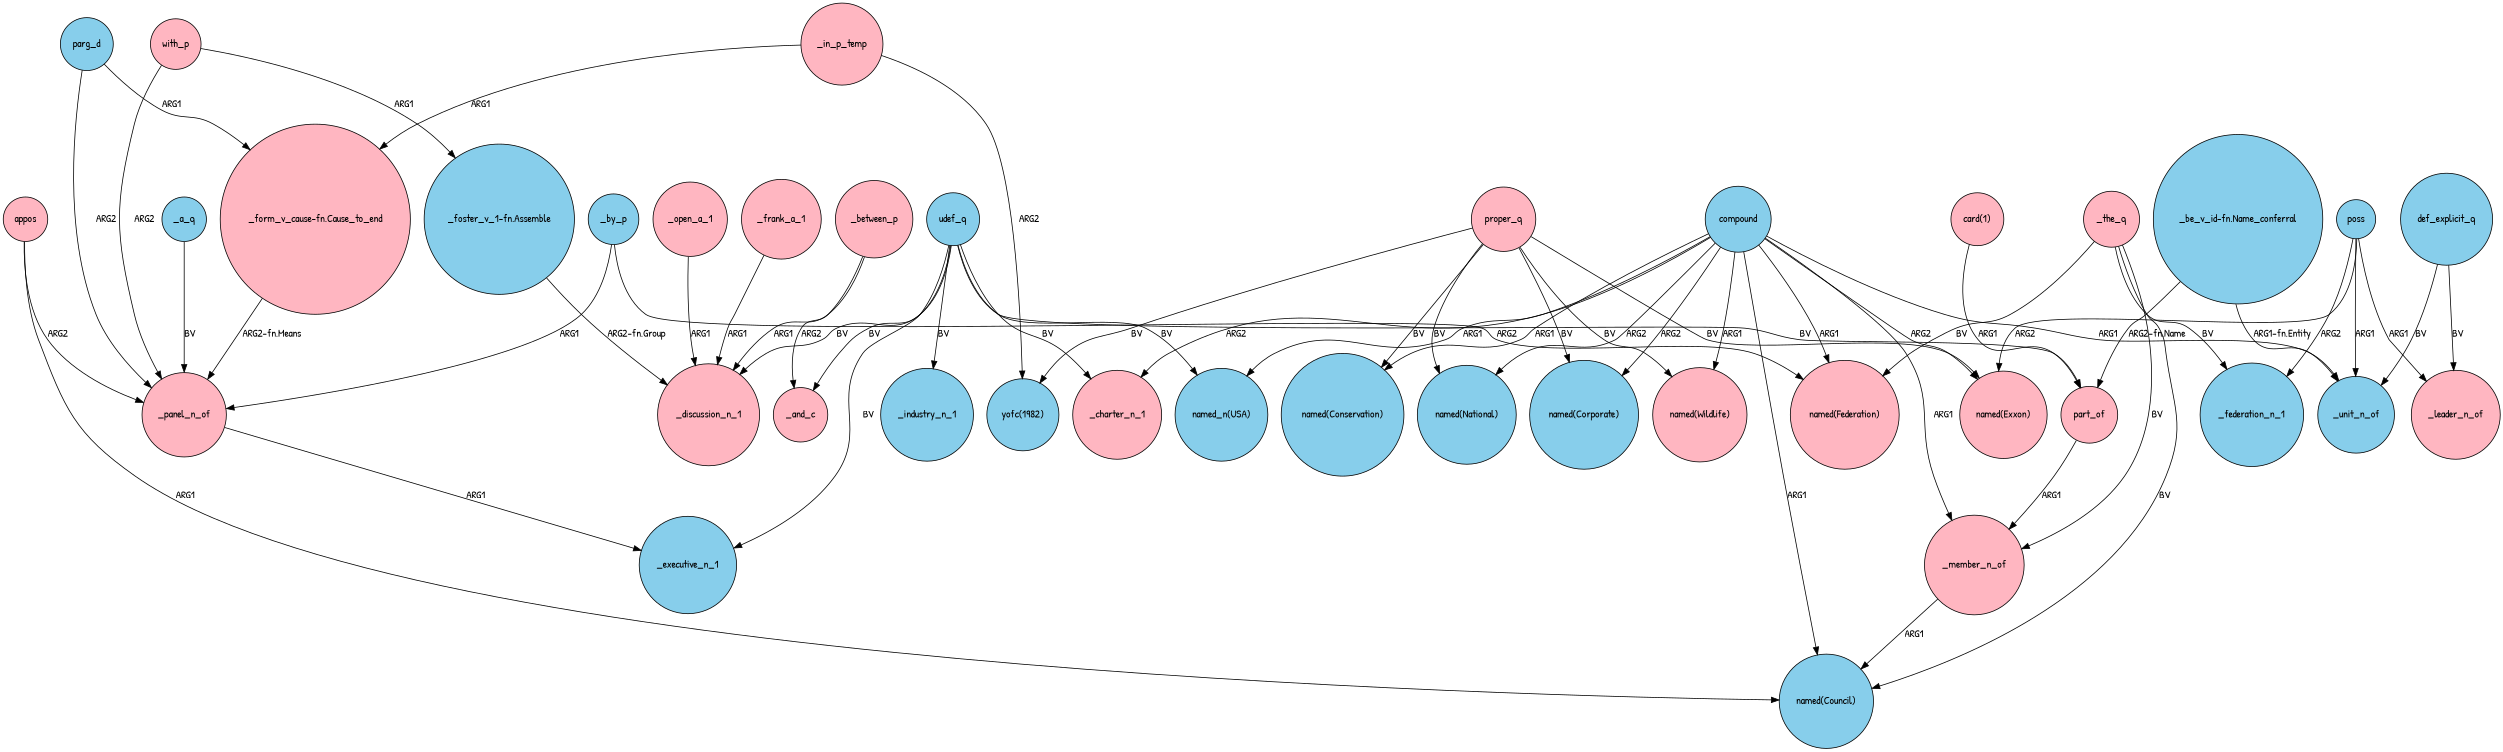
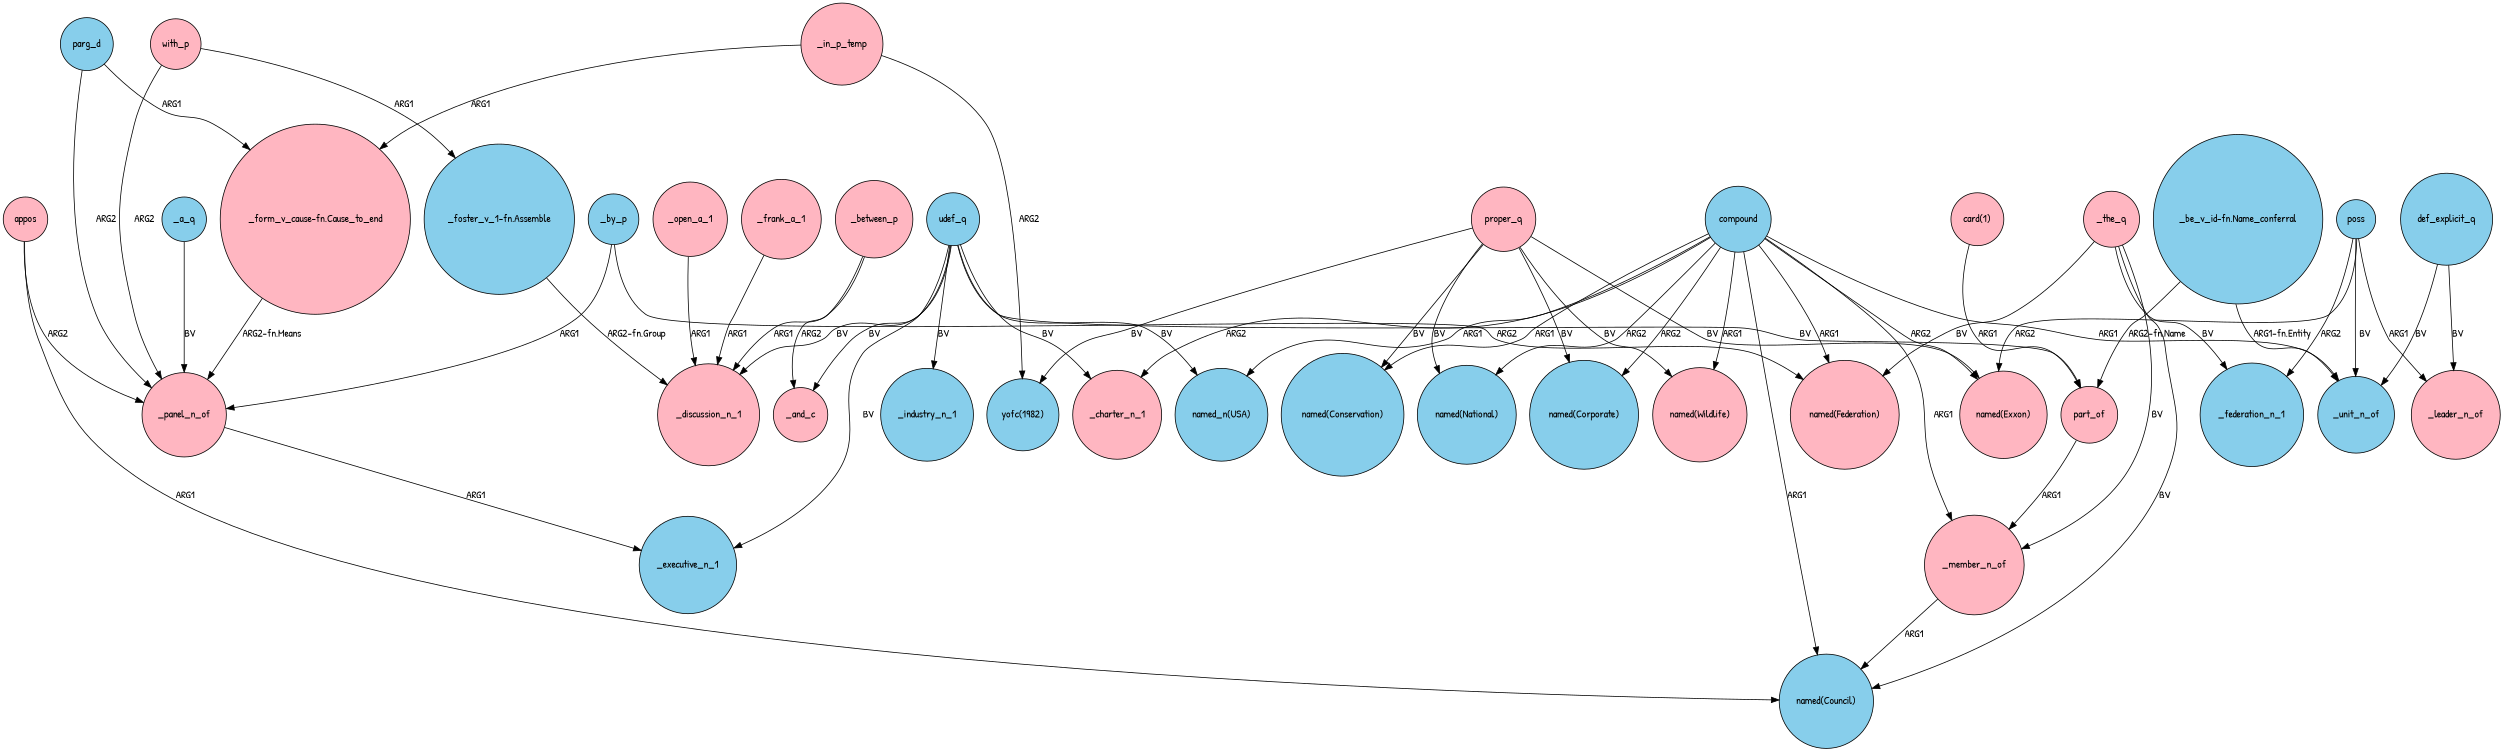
  digraph {
    fontname="Patrick Hand"
    node [fillcolor=lightpink fontname="Patrick Hand" shape=circle style=filled]
    edge [fontname="Patrick Hand"]
    _open_a_1
    _discussion_n_1
    "named(Conservation)" [fillcolor=skyblue]
    proper_q
    "named(Wildlife)"
    "yofc(1982)" [fillcolor=skyblue]
    "named(Corporate)" [fillcolor=skyblue]
    "named(National)" [fillcolor=skyblue]
    "named(Exxon)"
    compound [fillcolor=skyblue]
    "named_n(USA)" [fillcolor=skyblue]
    "named(Federation)"
    _member_n_of
    "named(Council)" [fillcolor=skyblue]
    _charter_n_1
    _unit_n_of [fillcolor=skyblue]
    _the_q
    _federation_n_1 [fillcolor=skyblue]
    _a_q [fillcolor=skyblue]
    _panel_n_of
    _executive_n_1 [fillcolor=skyblue]
    udef_q [fillcolor=skyblue]
    part_of
    _and_c
    _industry_n_1 [fillcolor=skyblue]
    _frank_a_1
    appos
    with_p
    "_foster_v_1-fn.Assemble" [fillcolor=skyblue]
    _by_p [fillcolor=skyblue]
    _in_p_temp
    "_form_v_cause-fn.Cause_to_end"
    "card(1)"
    "_be_v_id-fn.Name_conferral" [fillcolor=skyblue]
    def_explicit_q [fillcolor=skyblue]
    _leader_n_of
    _between_p
    poss [fillcolor=skyblue]
    parg_d [fillcolor=skyblue]
    _open_a_1 -> _discussion_n_1 [label=ARG1]
    proper_q -> "named(Conservation)" [label=BV]
    proper_q -> "named(Wildlife)" [label=BV]
    proper_q -> "yofc(1982)" [label=BV]
    proper_q -> "named(Corporate)" [label=BV]
    proper_q -> "named(National)" [label=BV]
    proper_q -> "named(Exxon)" [label=BV]
    compound -> "named(Conservation)" [label=ARG1]
    compound -> "named(Wildlife)" [label=ARG1]
    compound -> "named(Corporate)" [label=ARG2]
    compound -> "named(National)" [label=ARG2]
    compound -> "named(Exxon)" [label=ARG2]
    compound -> "named_n(USA)" [label=ARG1]
    compound -> "named(Federation)" [label=ARG1]
    compound -> _member_n_of [label=ARG1]
    compound -> "named(Council)" [label=ARG1]
    compound -> _charter_n_1 [label=ARG2]
    compound -> _unit_n_of [label=ARG1]
    _member_n_of -> "named(Council)" [label=ARG1]
    _the_q -> "named(Federation)" [label=BV]
    _the_q -> _member_n_of [label=BV]
    _the_q -> "named(Council)" [label=BV]
    _the_q -> _federation_n_1 [label=BV]
    _a_q -> _panel_n_of [label=BV]
    _panel_n_of -> _executive_n_1 [label=ARG1]
    udef_q -> _discussion_n_1 [label=BV]
    udef_q -> "named_n(USA)" [label=BV]
    udef_q -> _charter_n_1 [label=BV]
    udef_q -> _executive_n_1 [label=BV]
    udef_q -> part_of [label=BV]
    udef_q -> _and_c [label=BV]
    udef_q -> _industry_n_1 [label=BV]
    part_of -> _member_n_of [label=ARG1]
    _frank_a_1 -> _discussion_n_1 [label=ARG1]
    appos -> "named(Council)" [label=ARG1]
    appos -> _panel_n_of [label=ARG2]
    with_p -> _panel_n_of [label=ARG2]
    with_p -> "_foster_v_1-fn.Assemble" [label=ARG1]
    "_foster_v_1-fn.Assemble" -> _discussion_n_1 [label="ARG2-fn.Group"]
    _by_p -> "named(Federation)" [label=ARG2]
    _by_p -> _panel_n_of [label=ARG1]
    _in_p_temp -> "yofc(1982)" [label=ARG2]
    _in_p_temp -> "_form_v_cause-fn.Cause_to_end" [label=ARG1]
    "_form_v_cause-fn.Cause_to_end" -> _panel_n_of [label="ARG2-fn.Means"]
    "card(1)" -> part_of [label=ARG1]
    "_be_v_id-fn.Name_conferral" -> _unit_n_of [label="ARG1-fn.Entity"]
    "_be_v_id-fn.Name_conferral" -> part_of [label="ARG2-fn.Name"]
    def_explicit_q -> _unit_n_of [label=BV]
    def_explicit_q -> _leader_n_of [label=BV]
    _between_p -> _discussion_n_1 [label=ARG1]
    _between_p -> _and_c [label=ARG2]
    poss -> "named(Exxon)" [label=ARG2]
-   poss -> _unit_n_of [label=ARG1]
+   poss -> _unit_n_of [label=BV]
    poss -> _federation_n_1 [label=ARG2]
    poss -> _leader_n_of [label=ARG1]
    parg_d -> _panel_n_of [label=ARG2]
    parg_d -> "_form_v_cause-fn.Cause_to_end" [label=ARG1]
  }
